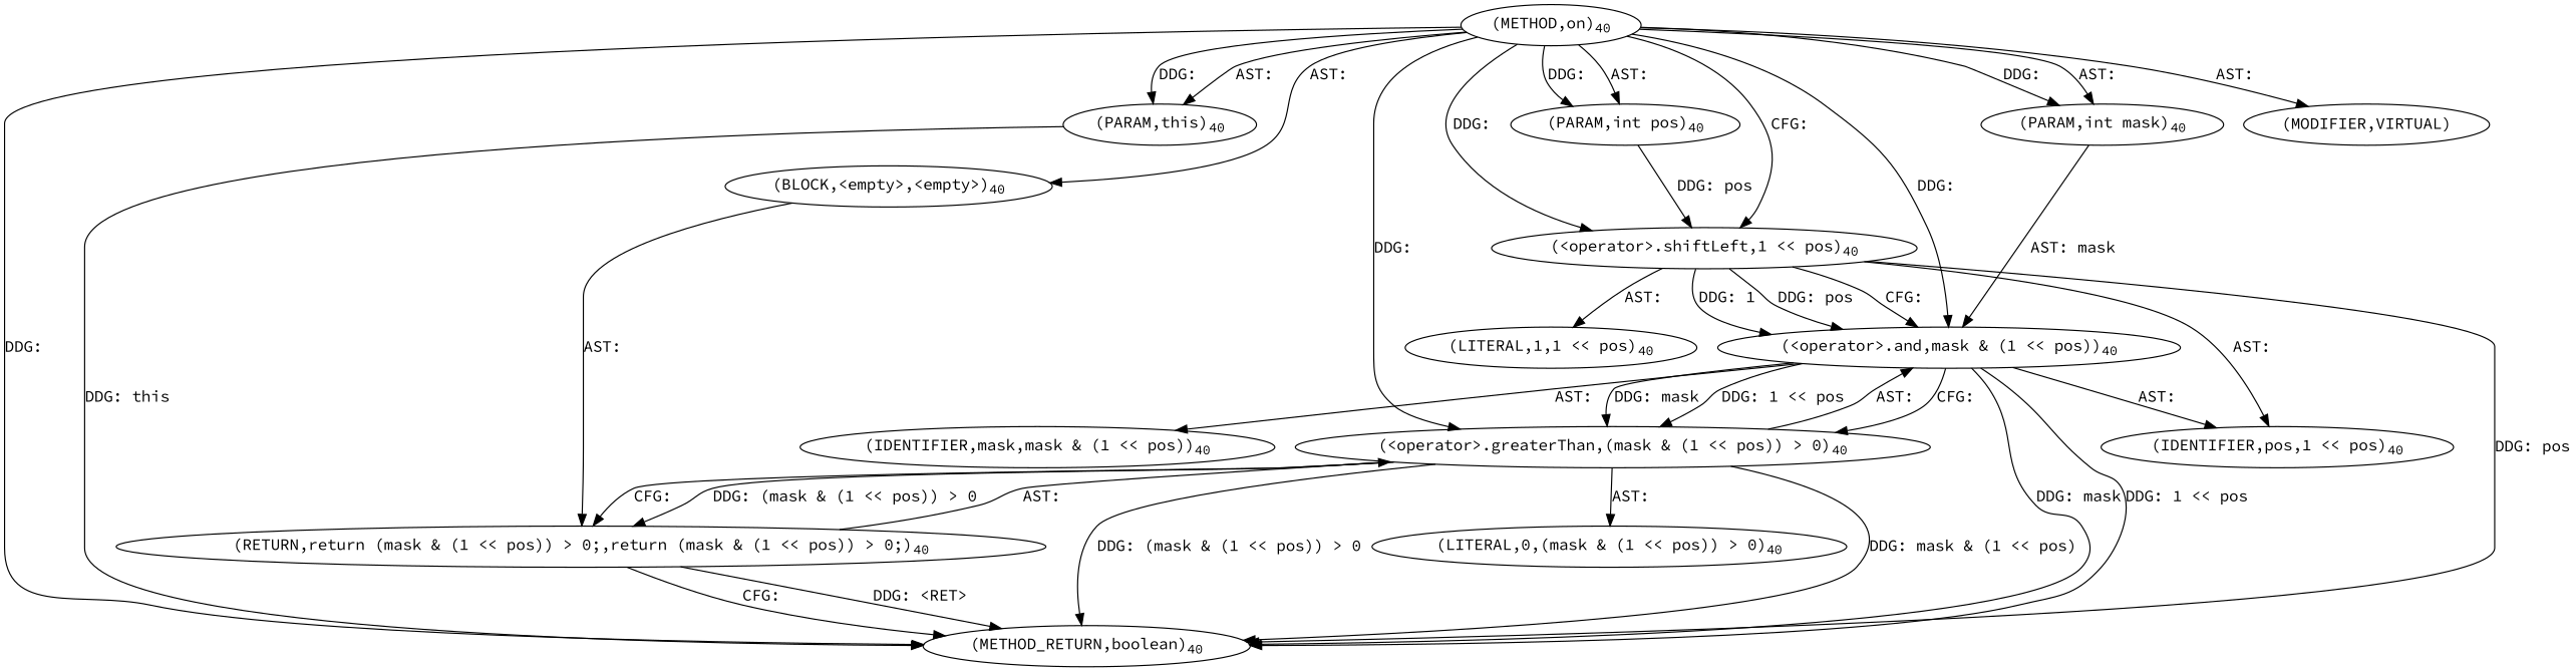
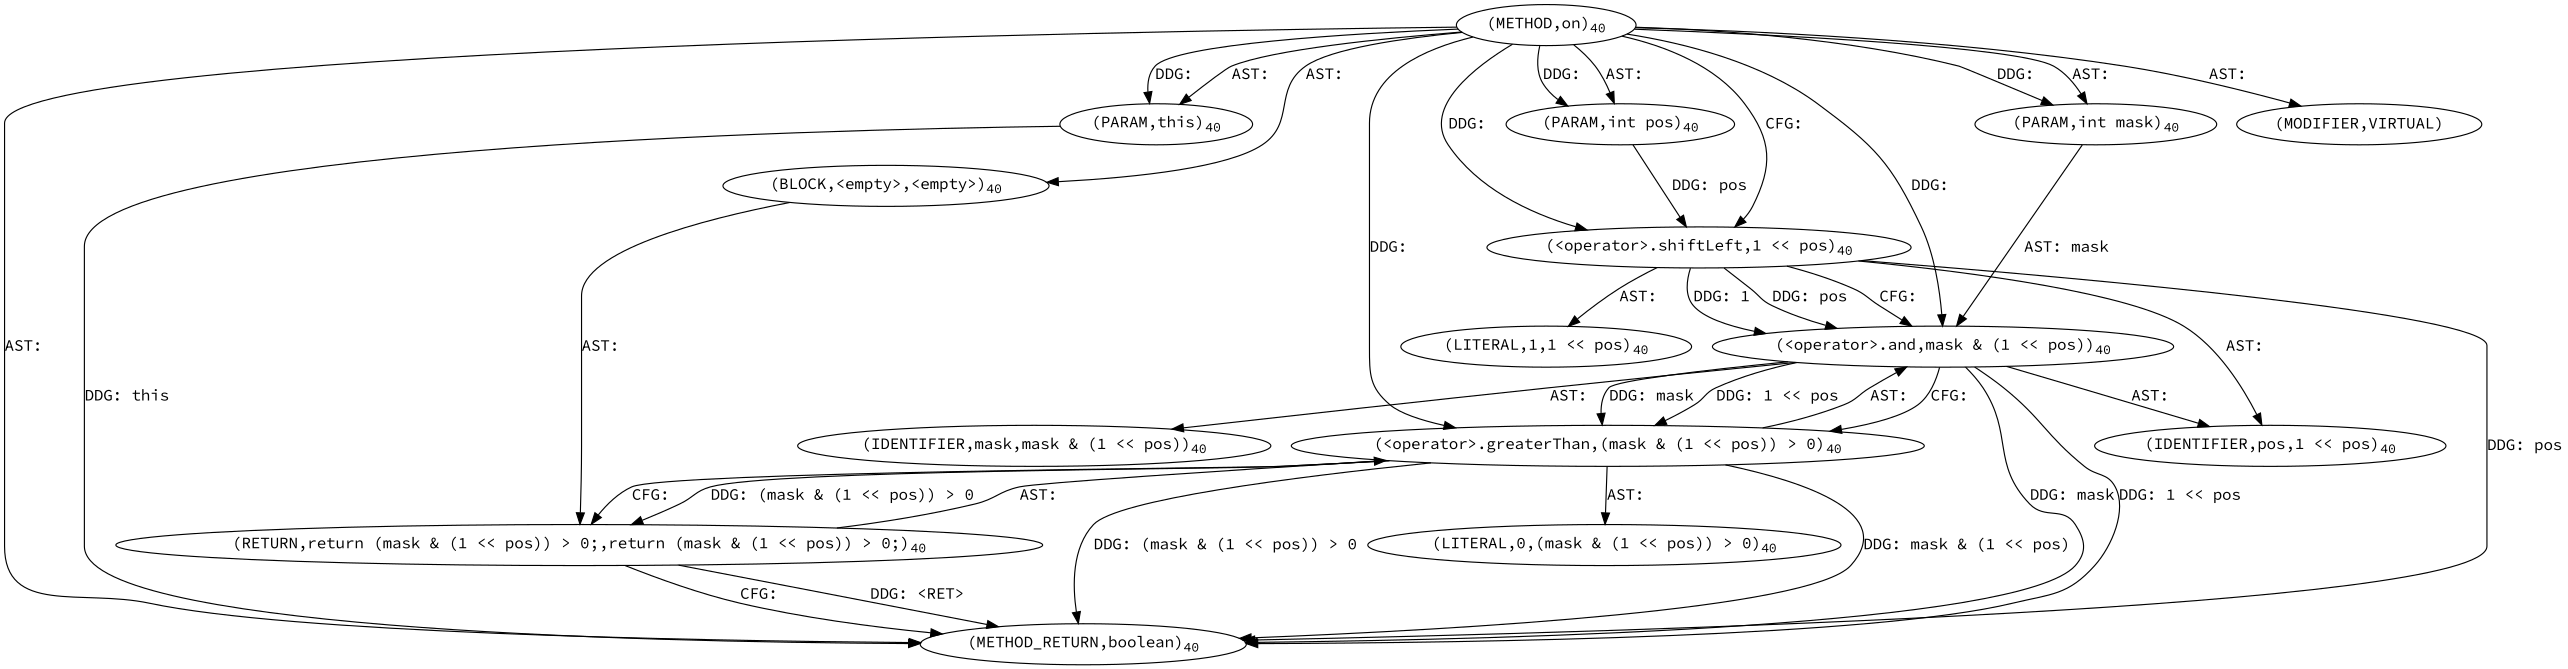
  digraph {
    fontname="Source Code Pro"
    node [fontname="Source Code Pro"]
    edge [fontname="Source Code Pro"]
    n1 [label=<(METHOD,on)<SUB>40</SUB>>]
    n2 [label=<(PARAM,this)<SUB>40</SUB>>]
    n3 [label=<(PARAM,int mask)<SUB>40</SUB>>]
    n4 [label=<(PARAM,int pos)<SUB>40</SUB>>]
    n5 [label=<(BLOCK,&lt;empty&gt;,&lt;empty&gt;)<SUB>40</SUB>>]
    n6 [label=<(&lt;operator&gt;.greaterThan,(mask &amp; (1 &lt;&lt; pos)) &gt; 0)<SUB>40</SUB>>]
    n7 [label=<(&lt;operator&gt;.and,mask &amp; (1 &lt;&lt; pos))<SUB>40</SUB>>]
    n8 [label=<(&lt;operator&gt;.shiftLeft,1 &lt;&lt; pos)<SUB>40</SUB>>]
    n9 [label=<(MODIFIER,VIRTUAL)>]
    n10 [label=<(METHOD_RETURN,boolean)<SUB>40</SUB>>]
    n11 [label=<(RETURN,return (mask &amp; (1 &lt;&lt; pos)) &gt; 0;,return (mask &amp; (1 &lt;&lt; pos)) &gt; 0;)<SUB>40</SUB>>]
    n12 [label=<(LITERAL,0,(mask &amp; (1 &lt;&lt; pos)) &gt; 0)<SUB>40</SUB>>]
    n13 [label=<(IDENTIFIER,mask,mask &amp; (1 &lt;&lt; pos))<SUB>40</SUB>>]
    n14 [label=<(IDENTIFIER,pos,1 &lt;&lt; pos)<SUB>40</SUB>>]
    n15 [label=<(LITERAL,1,1 &lt;&lt; pos)<SUB>40</SUB>>]
    n1 -> n2 [label="AST: "]
    n1 -> n2 [label="DDG: "]
    n1 -> n3 [label="AST: "]
    n1 -> n3 [label="DDG: "]
    n1 -> n4 [label="AST: "]
    n1 -> n4 [label="DDG: "]
    n1 -> n5 [label="AST: "]
    n1 -> n6 [label="DDG: "]
    n1 -> n7 [label="DDG: "]
    n1 -> n8 [label="CFG: "]
    n1 -> n8 [label="DDG: "]
    n1 -> n9 [label="AST: "]
-   n1 -> n10 [label="DDG: "]
+   n1 -> n10 [label="AST: "]
    n2 -> n10 [label="DDG: this"]
    n3 -> n7 [label="AST: mask"]
    n4 -> n8 [label="DDG: pos"]
    n5 -> n11 [label="AST: "]
    n6 -> n7 [label="AST: "]
    n6 -> n10 [label="DDG: mask &amp; (1 &lt;&lt; pos)"]
    n6 -> n10 [label="DDG: (mask &amp; (1 &lt;&lt; pos)) &gt; 0"]
    n6 -> n11 [label="CFG: "]
    n6 -> n11 [label="DDG: (mask &amp; (1 &lt;&lt; pos)) &gt; 0"]
    n6 -> n12 [label="AST: "]
    n7 -> n6 [label="CFG: "]
    n7 -> n6 [label="DDG: mask"]
    n7 -> n6 [label="DDG: 1 &lt;&lt; pos"]
    n7 -> n10 [label="DDG: mask"]
    n7 -> n10 [label="DDG: 1 &lt;&lt; pos"]
    n7 -> n13 [label="AST: "]
    n7 -> n14 [label="AST: "]
    n8 -> n7 [label="CFG: "]
    n8 -> n7 [label="DDG: 1"]
    n8 -> n7 [label="DDG: pos"]
    n8 -> n10 [label="DDG: pos"]
    n8 -> n14 [label="AST: "]
    n8 -> n15 [label="AST: "]
    n11 -> n6 [label="AST: "]
    n11 -> n10 [label="CFG: "]
    n11 -> n10 [label="DDG: &lt;RET&gt;"]
  }
